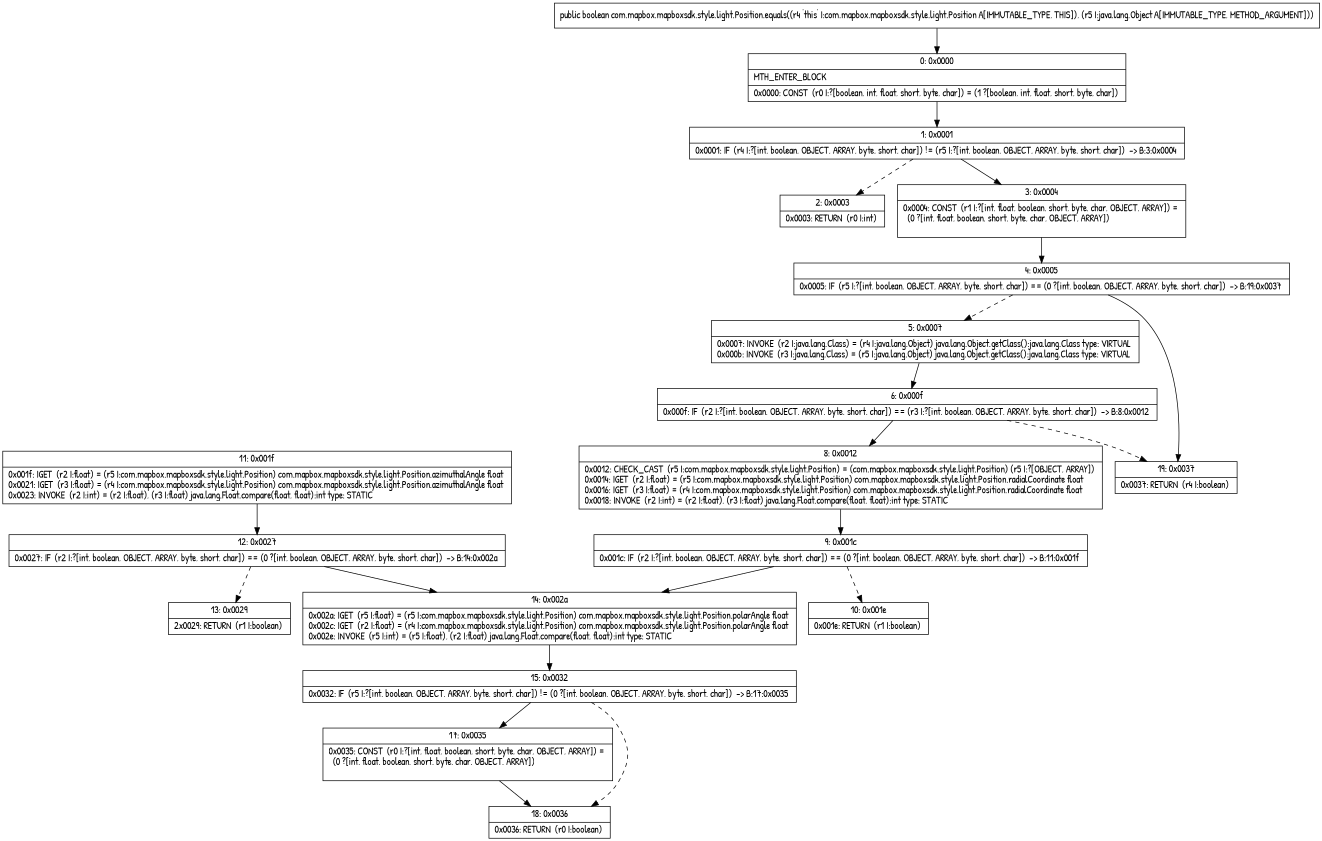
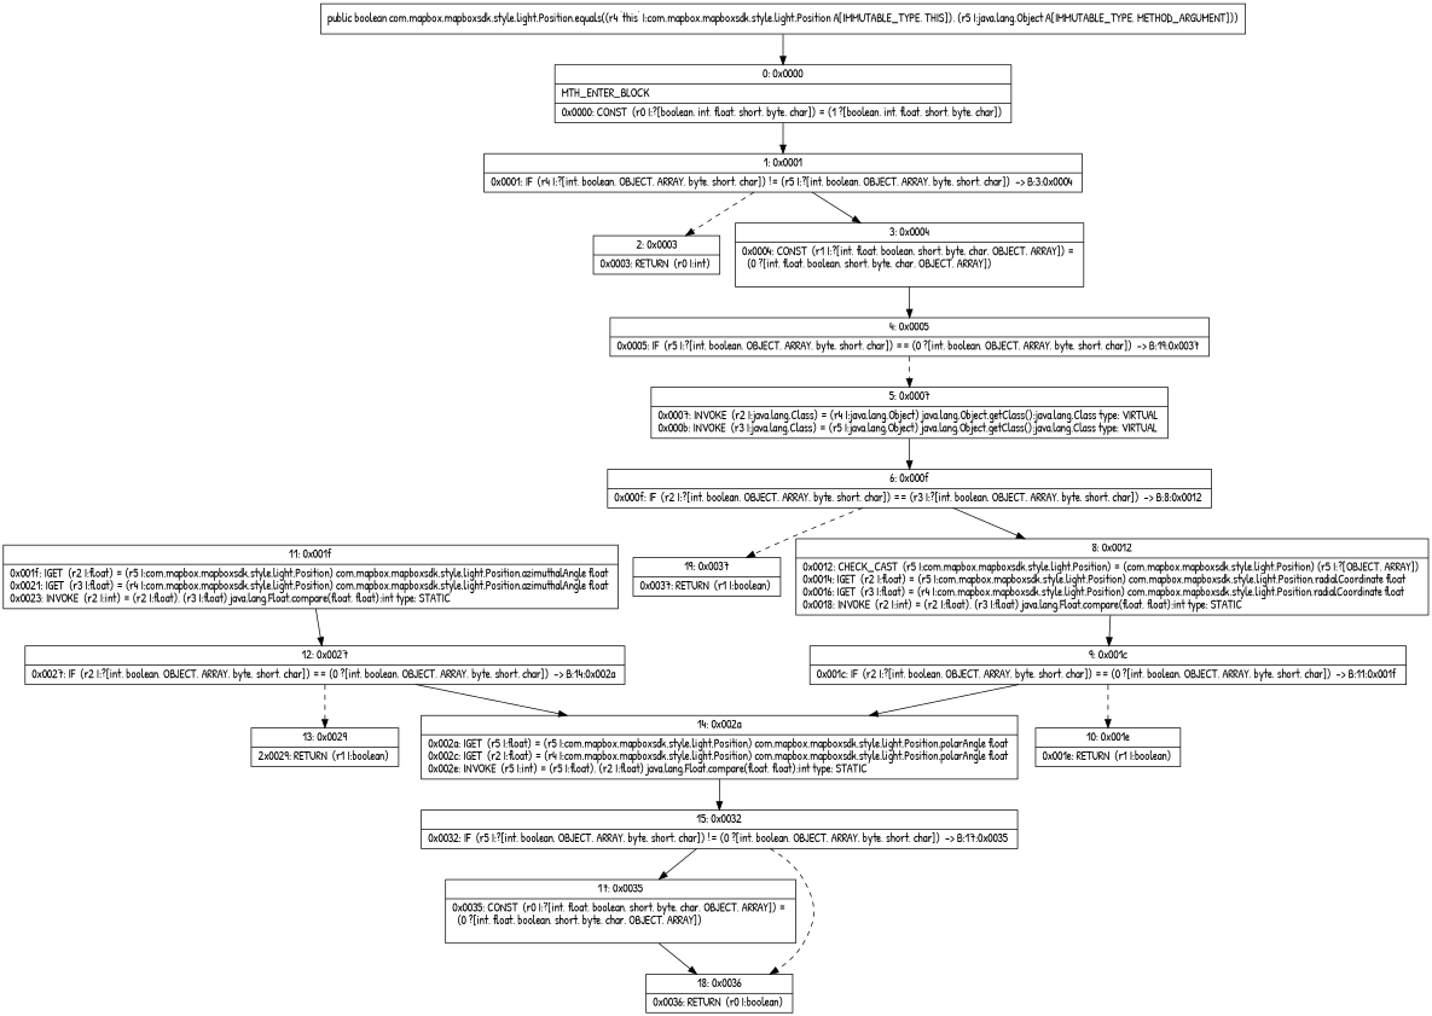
  digraph {
    fontname="Patrick Hand"
    node [fontname="Patrick Hand" shape=record]
    edge [fontname="Patrick Hand"]
    n1 [label="{0\:\ 0x0000|MTH_ENTER_BLOCK\l|0x0000: CONST  (r0 I:?[boolean, int, float, short, byte, char]) = (1 ?[boolean, int, float, short, byte, char]) \l}"]
    n2 [label="{1\:\ 0x0001|0x0001: IF  (r4 I:?[int, boolean, OBJECT, ARRAY, byte, short, char]) != (r5 I:?[int, boolean, OBJECT, ARRAY, byte, short, char])  \-\> B:3:0x0004 \l}"]
    n3 [label="{2\:\ 0x0003|0x0003: RETURN  (r0 I:int) \l}"]
    n4 [label="{3\:\ 0x0004|0x0004: CONST  (r1 I:?[int, float, boolean, short, byte, char, OBJECT, ARRAY]) = \l  (0 ?[int, float, boolean, short, byte, char, OBJECT, ARRAY])\l \l}"]
    n5 [label="{4\:\ 0x0005|0x0005: IF  (r5 I:?[int, boolean, OBJECT, ARRAY, byte, short, char]) == (0 ?[int, boolean, OBJECT, ARRAY, byte, short, char])  \-\> B:19:0x0037 \l}"]
    n6 [label="{5\:\ 0x0007|0x0007: INVOKE  (r2 I:java.lang.Class) = (r4 I:java.lang.Object) java.lang.Object.getClass():java.lang.Class type: VIRTUAL \l0x000b: INVOKE  (r3 I:java.lang.Class) = (r5 I:java.lang.Object) java.lang.Object.getClass():java.lang.Class type: VIRTUAL \l}"]
-   n7 [label="{19\:\ 0x0037|0x0037: RETURN  (r4 I:boolean) \l}"]
+   n7 [label="{19\:\ 0x0037|0x0037: RETURN  (r1 I:boolean) \l}"]
    n8 [label="{6\:\ 0x000f|0x000f: IF  (r2 I:?[int, boolean, OBJECT, ARRAY, byte, short, char]) == (r3 I:?[int, boolean, OBJECT, ARRAY, byte, short, char])  \-\> B:8:0x0012 \l}"]
    n9 [label="{8\:\ 0x0012|0x0012: CHECK_CAST  (r5 I:com.mapbox.mapboxsdk.style.light.Position) = (com.mapbox.mapboxsdk.style.light.Position) (r5 I:?[OBJECT, ARRAY]) \l0x0014: IGET  (r2 I:float) = (r5 I:com.mapbox.mapboxsdk.style.light.Position) com.mapbox.mapboxsdk.style.light.Position.radialCoordinate float \l0x0016: IGET  (r3 I:float) = (r4 I:com.mapbox.mapboxsdk.style.light.Position) com.mapbox.mapboxsdk.style.light.Position.radialCoordinate float \l0x0018: INVOKE  (r2 I:int) = (r2 I:float), (r3 I:float) java.lang.Float.compare(float, float):int type: STATIC \l}"]
    n10 [label="{9\:\ 0x001c|0x001c: IF  (r2 I:?[int, boolean, OBJECT, ARRAY, byte, short, char]) == (0 ?[int, boolean, OBJECT, ARRAY, byte, short, char])  \-\> B:11:0x001f \l}"]
    n11 [label="{10\:\ 0x001e|0x001e: RETURN  (r1 I:boolean) \l}"]
    n12 [label="{14\:\ 0x002a|0x002a: IGET  (r5 I:float) = (r5 I:com.mapbox.mapboxsdk.style.light.Position) com.mapbox.mapboxsdk.style.light.Position.polarAngle float \l0x002c: IGET  (r2 I:float) = (r4 I:com.mapbox.mapboxsdk.style.light.Position) com.mapbox.mapboxsdk.style.light.Position.polarAngle float \l0x002e: INVOKE  (r5 I:int) = (r5 I:float), (r2 I:float) java.lang.Float.compare(float, float):int type: STATIC \l}"]
    n13 [label="{11\:\ 0x001f|0x001f: IGET  (r2 I:float) = (r5 I:com.mapbox.mapboxsdk.style.light.Position) com.mapbox.mapboxsdk.style.light.Position.azimuthalAngle float \l0x0021: IGET  (r3 I:float) = (r4 I:com.mapbox.mapboxsdk.style.light.Position) com.mapbox.mapboxsdk.style.light.Position.azimuthalAngle float \l0x0023: INVOKE  (r2 I:int) = (r2 I:float), (r3 I:float) java.lang.Float.compare(float, float):int type: STATIC \l}"]
    n14 [label="{12\:\ 0x0027|0x0027: IF  (r2 I:?[int, boolean, OBJECT, ARRAY, byte, short, char]) == (0 ?[int, boolean, OBJECT, ARRAY, byte, short, char])  \-\> B:14:0x002a \l}"]
    n15 [label="{13\:\ 0x0029|2x0029: RETURN  (r1 I:boolean) \l}"]
    n16 [label="{15\:\ 0x0032|0x0032: IF  (r5 I:?[int, boolean, OBJECT, ARRAY, byte, short, char]) != (0 ?[int, boolean, OBJECT, ARRAY, byte, short, char])  \-\> B:17:0x0035 \l}"]
    n17 [label="{17\:\ 0x0035|0x0035: CONST  (r0 I:?[int, float, boolean, short, byte, char, OBJECT, ARRAY]) = \l  (0 ?[int, float, boolean, short, byte, char, OBJECT, ARRAY])\l \l}"]
    n18 [label="{18\:\ 0x0036|0x0036: RETURN  (r0 I:boolean) \l}"]
    n19 [label="{public boolean com.mapbox.mapboxsdk.style.light.Position.equals((r4 'this' I:com.mapbox.mapboxsdk.style.light.Position A[IMMUTABLE_TYPE, THIS]), (r5 I:java.lang.Object A[IMMUTABLE_TYPE, METHOD_ARGUMENT])) }"]
    n1 -> n2
    n2 -> n3 [style=dashed]
    n2 -> n4
    n4 -> n5
    n5 -> n6 [style=dashed]
-   n5 -> n7
    n6 -> n8
    n8 -> n7 [style=dashed]
    n8 -> n9
    n9 -> n10
    n10 -> n11 [style=dashed]
    n10 -> n12
    n12 -> n16
    n13 -> n14
    n14 -> n12
    n14 -> n15 [style=dashed]
    n16 -> n17
    n16 -> n18 [style=dashed]
    n17 -> n18
    n19 -> n1
  }
